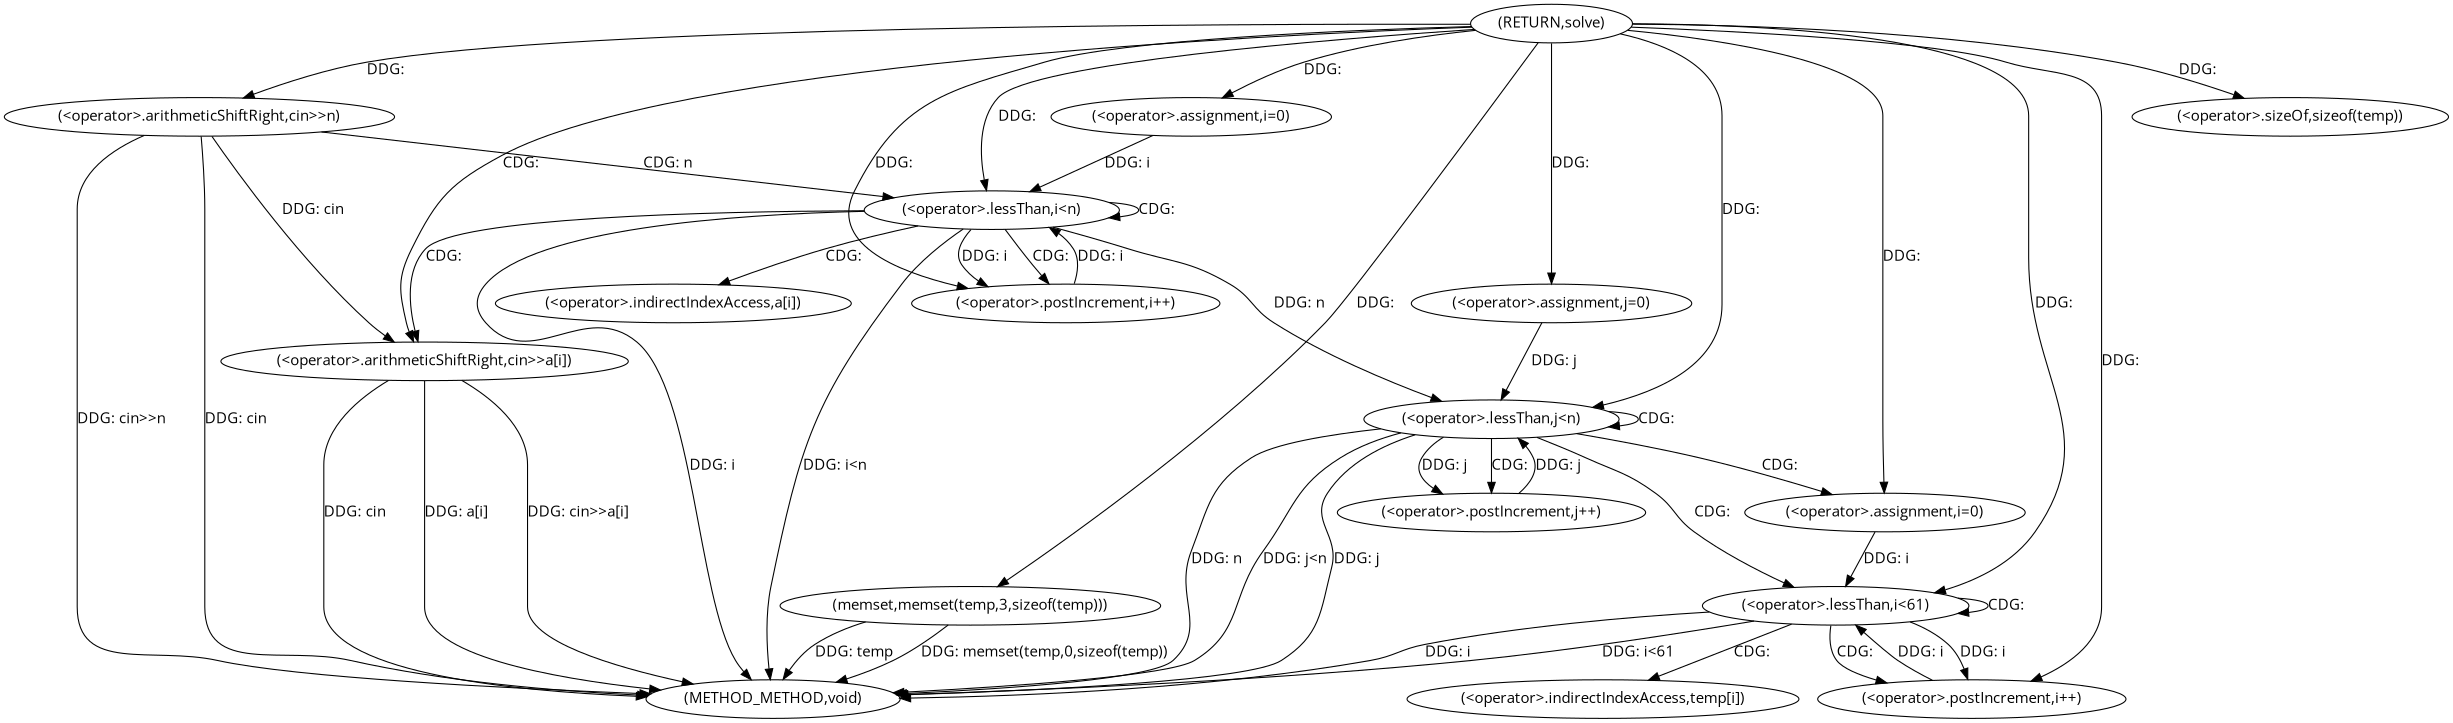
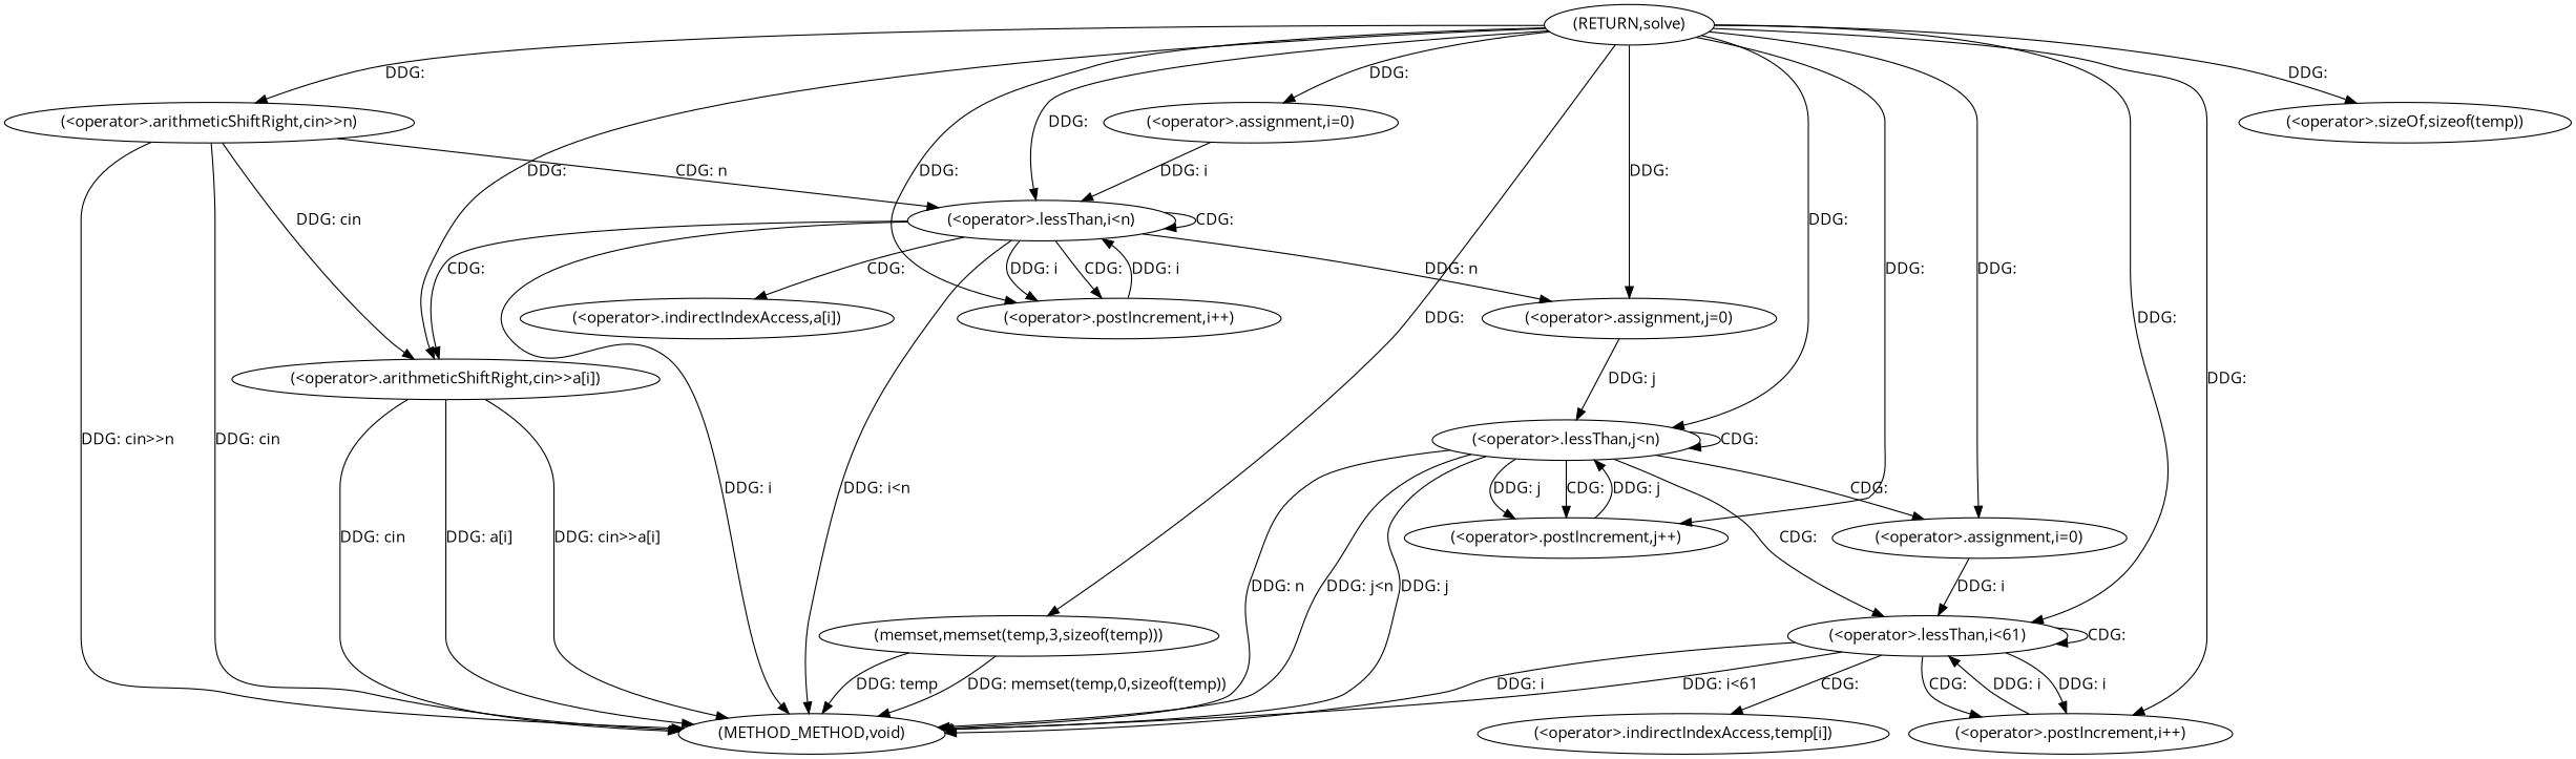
  digraph {
    fontname="Open Sans"
    node [fontname="Open Sans"]
    edge [fontname="Open Sans"]
    n1 [label="(RETURN,solve)"]
    n2 [label="(<operator>.arithmeticShiftRight,cin>>n)"]
    n3 [label="(memset,memset(temp,3,sizeof(temp)))"]
    n4 [label="(<operator>.assignment,i=0)"]
    n5 [label="(<operator>.lessThan,i<n)"]
    n6 [label="(<operator>.postIncrement,i++)"]
    n7 [label="(<operator>.arithmeticShiftRight,cin>>a[i])"]
    n8 [label="(<operator>.assignment,j=0)"]
    n9 [label="(<operator>.lessThan,j<n)"]
    n10 [label="(<operator>.postIncrement,j++)"]
    n11 [label="(<operator>.sizeOf,sizeof(temp))"]
    n12 [label="(<operator>.assignment,i=0)"]
    n13 [label="(<operator>.lessThan,i<61)"]
    n14 [label="(<operator>.postIncrement,i++)"]
    n15 [label="(METHOD_METHOD,void)"]
    n16 [label="(<operator>.indirectIndexAccess,a[i])"]
    n17 [label="(<operator>.indirectIndexAccess,temp[i])"]
    n1 -> n2 [label="DDG: "]
    n1 -> n3 [label="DDG: "]
    n1 -> n4 [label="DDG: "]
    n1 -> n5 [label="DDG: "]
    n1 -> n6 [label="DDG: "]
-   n1 -> n7 [label="CDG: "]
+   n1 -> n7 [label="DDG: "]
    n1 -> n8 [label="DDG: "]
    n1 -> n9 [label="DDG: "]
+   n1 -> n10 [label="DDG: "]
    n1 -> n11 [label="DDG: "]
    n1 -> n12 [label="DDG: "]
    n1 -> n13 [label="DDG: "]
    n1 -> n14 [label="DDG: "]
    n2 -> n5 [label="CDG: n"]
    n2 -> n7 [label="DDG: cin"]
    n2 -> n15 [label="DDG: cin"]
    n2 -> n15 [label="DDG: cin>>n"]
    n3 -> n15 [label="DDG: temp"]
    n3 -> n15 [label="DDG: memset(temp,0,sizeof(temp))"]
    n4 -> n5 [label="DDG: i"]
    n5 -> n5 [label="CDG: "]
    n5 -> n6 [label="DDG: i"]
    n5 -> n6 [label="CDG: "]
    n5 -> n7 [label="CDG: "]
-   n5 -> n9 [label="DDG: n"]
+   n5 -> n8 [label="DDG: n"]
    n5 -> n15 [label="DDG: i"]
    n5 -> n15 [label="DDG: i<n"]
    n5 -> n16 [label="CDG: "]
    n6 -> n5 [label="DDG: i"]
    n7 -> n15 [label="DDG: cin"]
    n7 -> n15 [label="DDG: a[i]"]
    n7 -> n15 [label="DDG: cin>>a[i]"]
    n8 -> n9 [label="DDG: j"]
    n9 -> n9 [label="CDG: "]
    n9 -> n10 [label="DDG: j"]
    n9 -> n10 [label="CDG: "]
    n9 -> n12 [label="CDG: "]
    n9 -> n13 [label="CDG: "]
    n9 -> n15 [label="DDG: j"]
    n9 -> n15 [label="DDG: n"]
    n9 -> n15 [label="DDG: j<n"]
    n10 -> n9 [label="DDG: j"]
    n12 -> n13 [label="DDG: i"]
    n13 -> n13 [label="CDG: "]
    n13 -> n14 [label="DDG: i"]
    n13 -> n14 [label="CDG: "]
    n13 -> n15 [label="DDG: i"]
    n13 -> n15 [label="DDG: i<61"]
    n13 -> n17 [label="CDG: "]
    n14 -> n13 [label="DDG: i"]
  }
